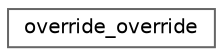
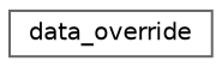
  digraph {
    rankdir=LR
-   n1 [color=gray40 fillcolor=white fontname=Helvetica fontsize=10 height=0.2 label=override_override shape=record style=filled width=0.4]
+   n1 [color=gray40 fillcolor=white fontname=Helvetica fontsize=10 height=0.2 label=data_override shape=record style=filled width=0.4]
  }
